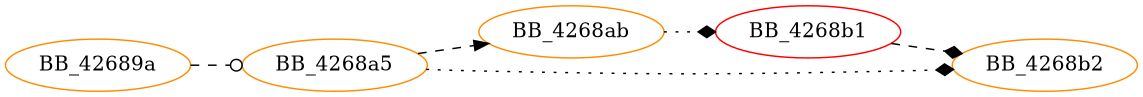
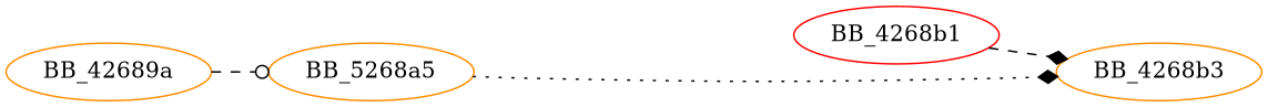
  digraph {
    rankdir=LR
    node [color=darkorange]
    edge [arrowhead=diamond style=dashed]
    BB_42689a
-   BB_4268a5
-   BB_4268ab
-   BB_4268b2
+   BB_4268a5 [label=BB_5268a5]
+   BB_4268b2 [label=BB_4268b3]
    BB_4268b1 [color=red]
    BB_42689a -> BB_4268a5 [arrowhead=odot]
-   BB_4268a5 -> BB_4268ab [arrowhead=normal]
    BB_4268a5 -> BB_4268b2 [style=dotted]
-   BB_4268ab -> BB_4268b1 [style=dotted]
    BB_4268b1 -> BB_4268b2
  }
